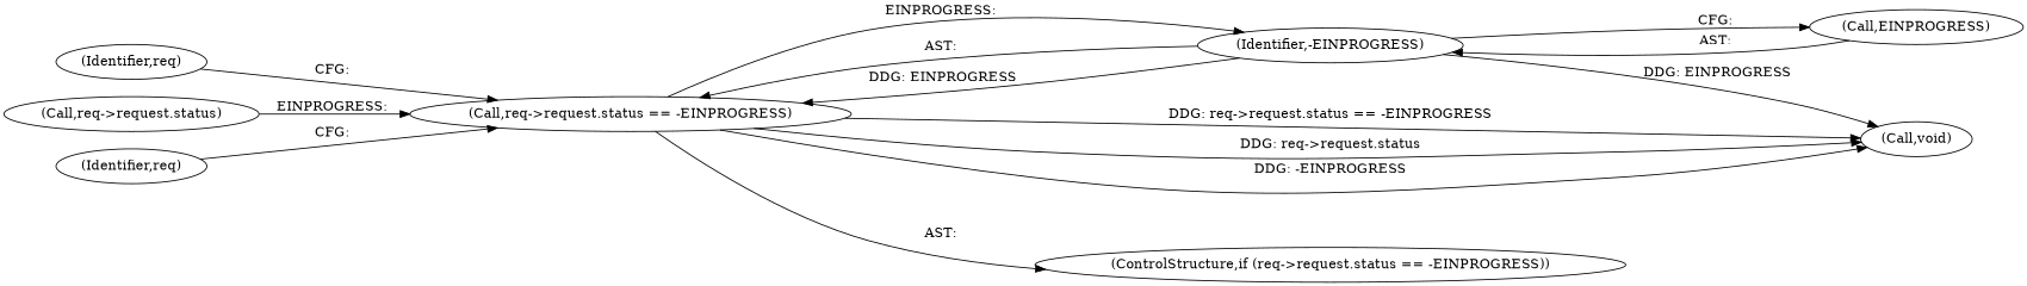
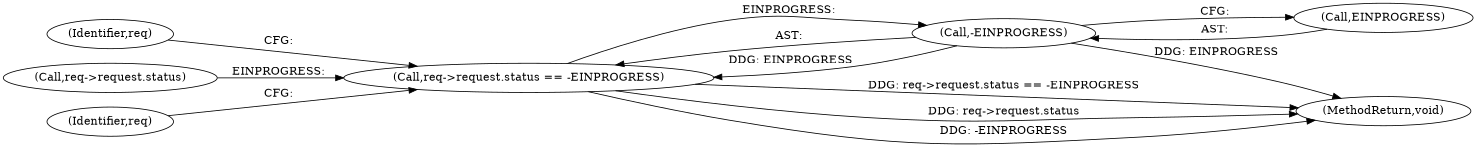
  digraph {
    rankdir=LR
    n1 [label="(Call,req->request.status == -EINPROGRESS)"]
-   n2 [label="(Identifier,-EINPROGRESS)"]
-   n3 [label="(Call,void)"]
-   n4 [label="(ControlStructure,if (req->request.status == -EINPROGRESS))"]
+   n2 [label="(Call,-EINPROGRESS)"]
+   n3 [label="(MethodReturn,void)"]
    n5 [label="(Call,EINPROGRESS)"]
    n6 [label="(Identifier,req)"]
    n7 [label="(Call,req->request.status)"]
    n8 [label="(Identifier,req)"]
    n1 -> n2 [label="EINPROGRESS: "]
    n1 -> n3 [label="DDG: req->request.status == -EINPROGRESS"]
    n1 -> n3 [label="DDG: req->request.status"]
    n1 -> n3 [label="DDG: -EINPROGRESS"]
-   n1 -> n4 [label="AST: "]
    n2 -> n1 [label="AST: "]
    n2 -> n1 [label="DDG: EINPROGRESS"]
    n2 -> n3 [label="DDG: EINPROGRESS"]
    n2 -> n5 [label="CFG: "]
    n5 -> n2 [label="AST: "]
    n6 -> n1 [label="CFG: "]
    n7 -> n1 [label="EINPROGRESS: "]
    n8 -> n1 [label="CFG: "]
  }
